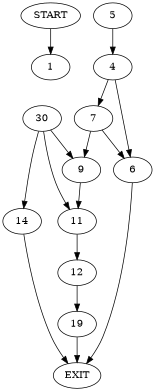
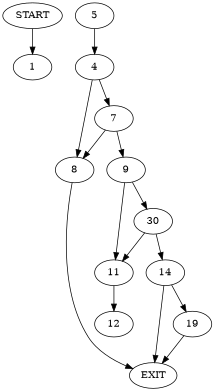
  digraph {
    n1 [label=START]
    1
    n3 [label=EXIT]
    4
    7
-   8 [label=6]
+   8
    5
    9
    n9 [label=30]
    11
    14
    12
    n13 [label=19]
    n1 -> 1
    4 -> 7
    4 -> 8
    7 -> 8
    7 -> 9
    8 -> n3
    5 -> 4
-   n9 -> 9
+   9 -> n9
    9 -> 11
    n9 -> 11
    n9 -> 14
    11 -> 12
    14 -> n3
-   12 -> n13
+   14 -> n13
    n13 -> n3
  }
